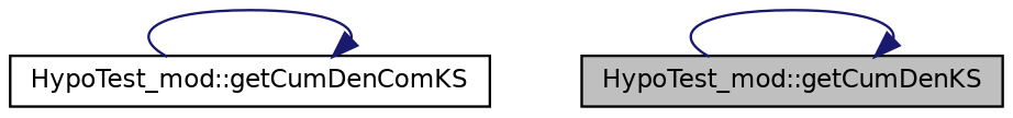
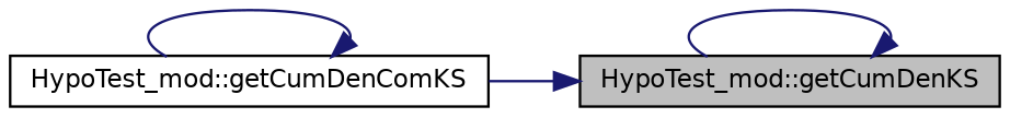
  digraph {
    rankdir=RL
    node [color=black fontname=Helvetica fontsize=10 shape=record style=filled]
    edge [color=midnightblue dir=back fontname=Helvetica fontsize=10 labelfontname=Helvetica labelfontsize=10 style=solid]
    n1 [fillcolor=grey75 fontcolor=black height=0.2 label="HypoTest_mod::getCumDenKS" width=0.4]
    n2 [fillcolor=white height=0.2 label="HypoTest_mod::getCumDenComKS" width=0.4]
    n1 -> n1
+   n1 -> n2
    n2 -> n2
  }
